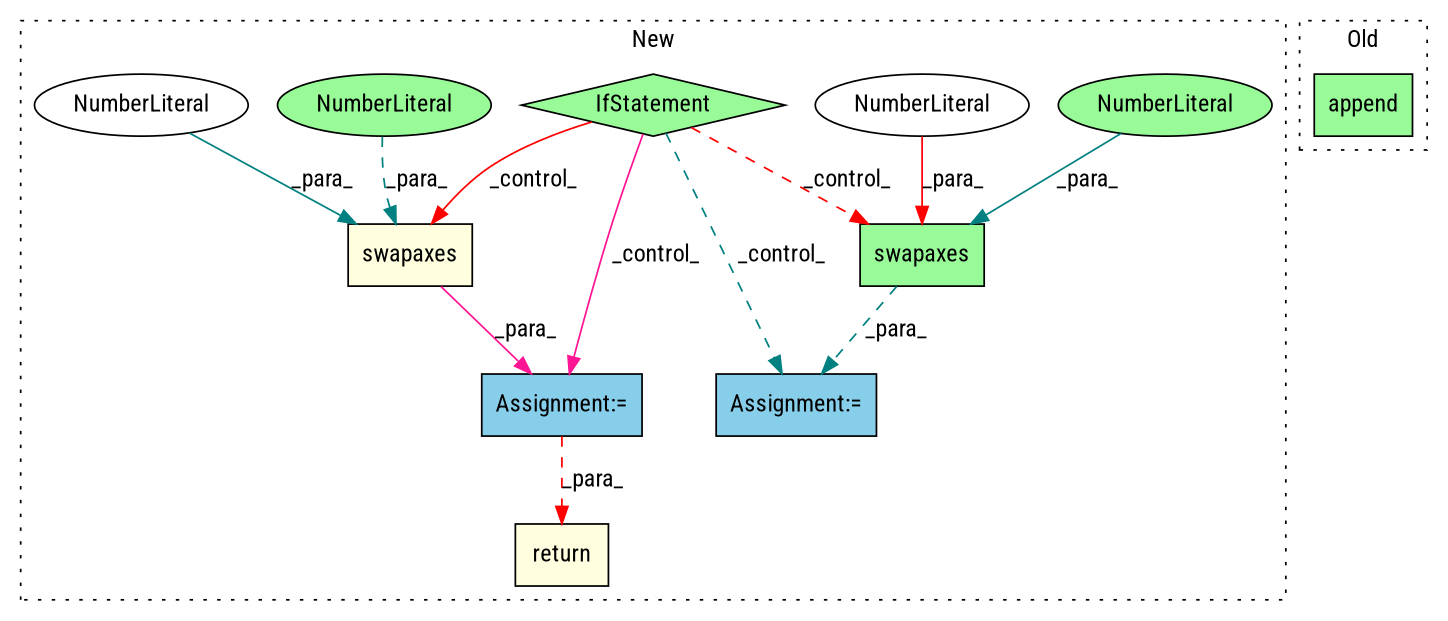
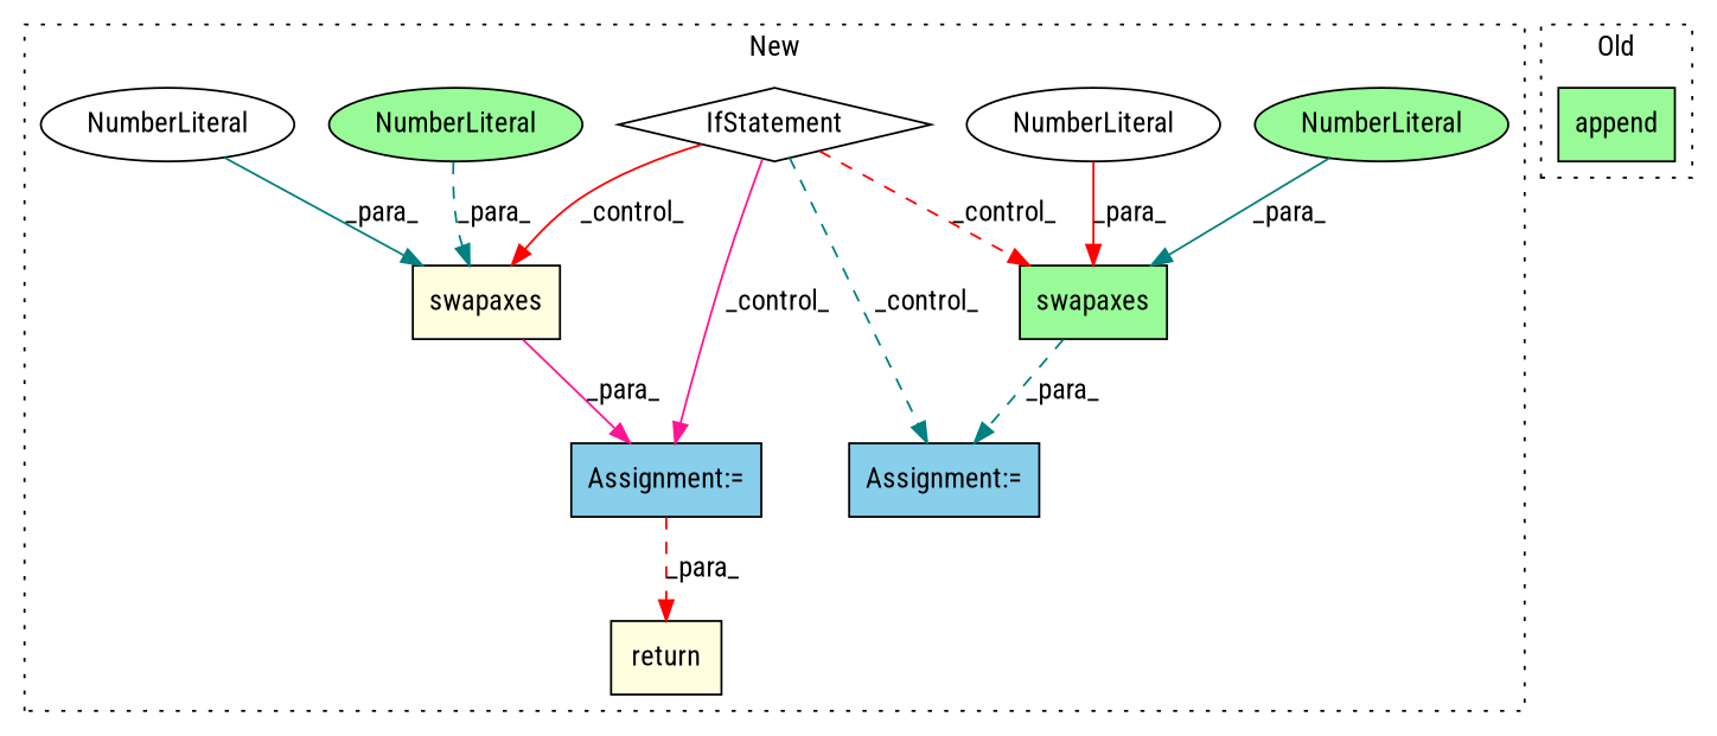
  digraph {
    fontname="Roboto Condensed"
    node [a=34 l=1 shape=box style=filled fillcolor=palegreen fontname="Roboto Condensed"]
    edge [color=teal style=solid fontname="Roboto Condensed"]
    n1 [a=32 l="9,1" label=swapaxes s="7923,7945"]
-   n2 [a=25 l="4,2" label=IfStatement s="7794,7834" shape=diamond]
+   n2 [a=25 l="4,2" label=IfStatement s="7794,7834" shape=diamond fillcolor=white]
    n3 [label=NumberLiteral s=7942 shape=ellipse]
    n4 [label=NumberLiteral s=7944 shape=ellipse fillcolor=white]
    n5 [a=32 l="9,1" label=swapaxes s="7995,8029" fillcolor=lightyellow]
    n6 [label=NumberLiteral s=8026 shape=ellipse]
    n7 [label=NumberLiteral s=8028 shape=ellipse fillcolor=white]
    n8 [a=7 label="Assignment:=" s=7989 fillcolor=skyblue]
    n9 [a=7 l=2 label="Assignment:=" s=7903 fillcolor=skyblue]
    n10 [a=41 l=7 label=return s=8475 fillcolor=lightyellow]
    n11 [a=32 l="7,1" label=append s="5291,5319"]
    subgraph cluster_1 {
      label=New
      style=dotted
      n1
      n2
      n3
      n4
      n5
      n6
      n7
      n8
      n9
      n10
    }
    subgraph cluster_2 {
      label=Old
      style=dotted
      n11
    }
    n1 -> n9 [label=_para_ style=dashed]
    n2 -> n1 [label=_control_ color=red style=dashed]
    n2 -> n5 [label=_control_ color=red]
    n2 -> n8 [label=_control_ color=deeppink]
    n2 -> n9 [label=_control_ style=dashed]
    n3 -> n1 [label=_para_]
    n4 -> n1 [label=_para_ color=red]
    n5 -> n8 [label=_para_ color=deeppink]
    n6 -> n5 [label=_para_ style=dashed]
    n7 -> n5 [label=_para_]
    n8 -> n10 [label=_para_ color=red style=dashed]
  }
